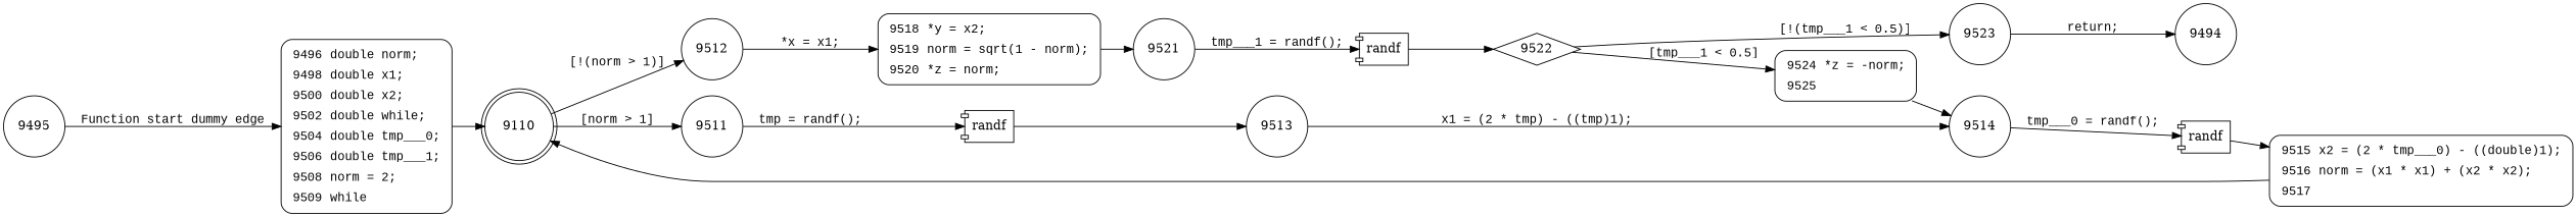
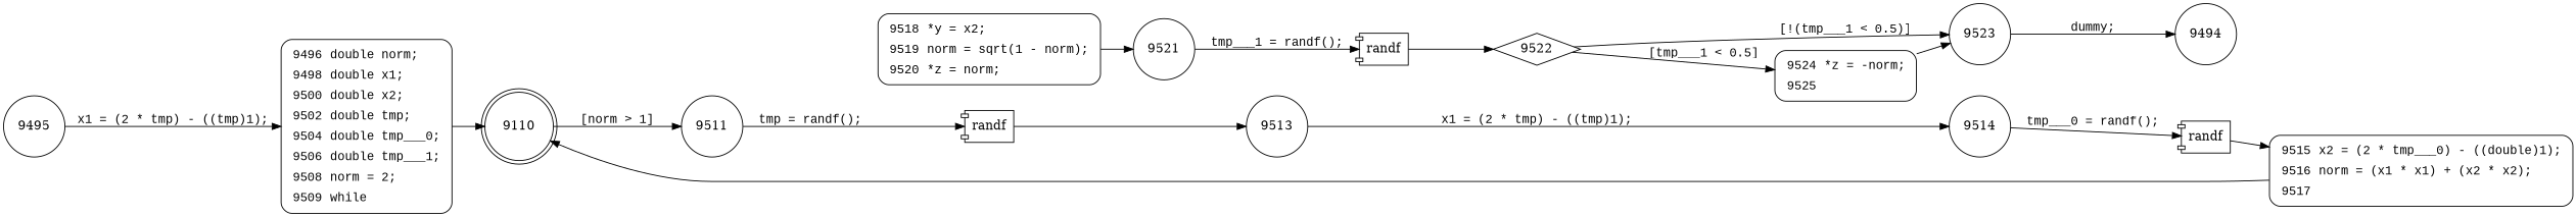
  digraph {
    rankdir=LR
    node [shape=circle]
    edge [fontname="Courier New"]
-   n1 [fillcolor=white fontname="Courier New" label=<<table border="0" cellborder="0" cellpadding="3" bgcolor="white"><tr><td align="right">9496</td><td align="left">double norm;</td></tr><tr><td align="right">9498</td><td align="left">double x1;</td></tr><tr><td align="right">9500</td><td align="left">double x2;</td></tr><tr><td align="right">9502</td><td align="left">double while;</td></tr><tr><td align="right">9504</td><td align="left">double tmp___0;</td></tr><tr><td align="right">9506</td><td align="left">double tmp___1;</td></tr><tr><td align="right">9508</td><td align="left">norm = 2;</td></tr><tr><td align="right">9509</td><td align="left">while</td></tr></table>> penwidth=1 shape=Mrecord style="filled,bold"]
+   n1 [fillcolor=white fontname="Courier New" label=<<table border="0" cellborder="0" cellpadding="3" bgcolor="white"><tr><td align="right">9496</td><td align="left">double norm;</td></tr><tr><td align="right">9498</td><td align="left">double x1;</td></tr><tr><td align="right">9500</td><td align="left">double x2;</td></tr><tr><td align="right">9502</td><td align="left">double tmp;</td></tr><tr><td align="right">9504</td><td align="left">double tmp___0;</td></tr><tr><td align="right">9506</td><td align="left">double tmp___1;</td></tr><tr><td align="right">9508</td><td align="left">norm = 2;</td></tr><tr><td align="right">9509</td><td align="left">while</td></tr></table>> penwidth=1 shape=Mrecord style="filled,bold"]
    9495
    n3 [label=9110 shape=doublecircle]
-   9512
    9511
    n6 [fillcolor=white fontname="Courier New" label=<<table border="0" cellborder="0" cellpadding="3" bgcolor="white"><tr><td align="right">9518</td><td align="left">*y = x2;</td></tr><tr><td align="right">9519</td><td align="left">norm = sqrt(1 - norm);</td></tr><tr><td align="right">9520</td><td align="left">*z = norm;</td></tr></table>> penwidth=1 shape=Mrecord style="filled,bold"]
    n7 [label=randf shape=component]
    9521
    9513
    9514
    n11 [label=randf shape=component]
    n12 [fillcolor=white fontname="Courier New" label=<<table border="0" cellborder="0" cellpadding="3" bgcolor="white"><tr><td align="right">9515</td><td align="left">x2 = (2 * tmp___0) - ((double)1);</td></tr><tr><td align="right">9516</td><td align="left">norm = (x1 * x1) + (x2 * x2);</td></tr><tr><td align="right">9517</td><td align="left"></td></tr></table>> penwidth=1 shape=Mrecord style="filled,bold"]
    n13 [label=randf shape=component]
    9522 [shape=diamond]
    9523
    n16 [fillcolor=white fontname="Courier New" label=<<table border="0" cellborder="0" cellpadding="3" bgcolor="white"><tr><td align="right">9524</td><td align="left">*z = -norm;</td></tr><tr><td align="right">9525</td><td align="left"></td></tr></table>> penwidth=1 shape=Mrecord style="filled,bold"]
    9494
    n1 -> n3 [fontname=""]
-   9495 -> n1 [label="Function start dummy edge"]
-   n3 -> 9512 [label="[!(norm > 1)]"]
+   9495 -> n1 [label="x1 = (2 * tmp) - ((tmp)1);"]
    n3 -> 9511 [label="[norm > 1]"]
-   9512 -> n6 [label="*x = x1;"]
    9511 -> n7 [label="tmp = randf();"]
    n6 -> 9521 [fontname=""]
    n7 -> 9513
    9521 -> n13 [label="tmp___1 = randf();"]
    9513 -> 9514 [label="x1 = (2 * tmp) - ((tmp)1);"]
    9514 -> n11 [label="tmp___0 = randf();"]
    n11 -> n12
    n12 -> n3 [fontname=""]
    n13 -> 9522
    9522 -> 9523 [label="[!(tmp___1 < 0.5)]"]
    9522 -> n16 [label="[tmp___1 < 0.5]"]
-   9523 -> 9494 [label="return;"]
-   n16 -> 9514 [fontname=""]
+   9523 -> 9494 [label="dummy;"]
+   n16 -> 9523 [fontname=""]
  }
